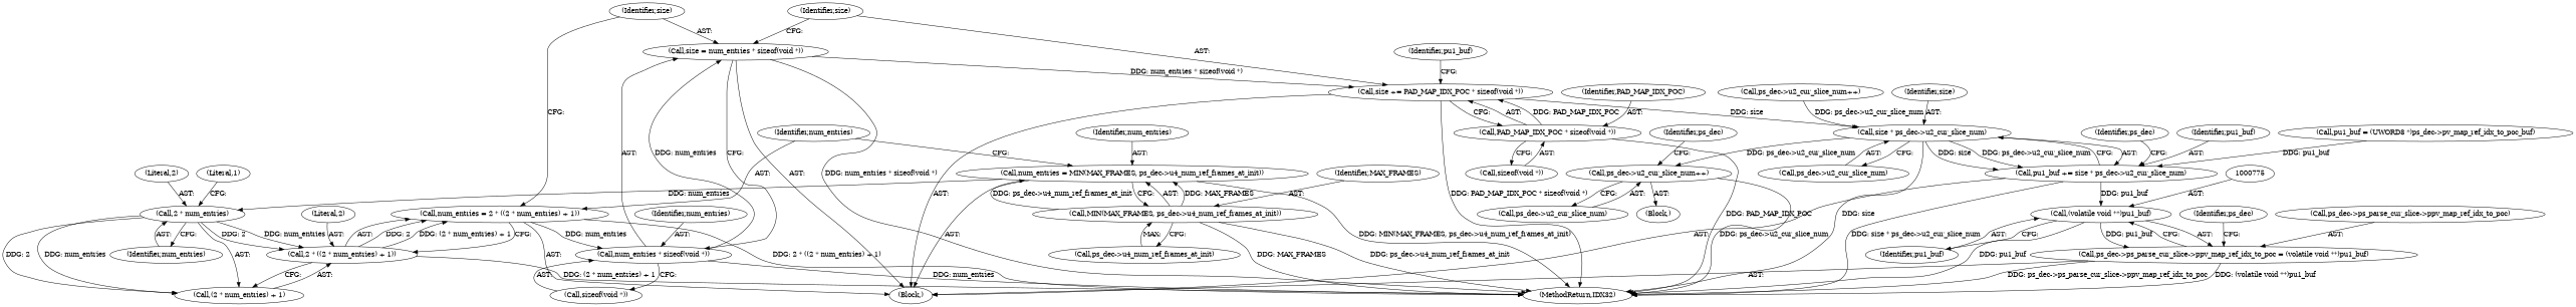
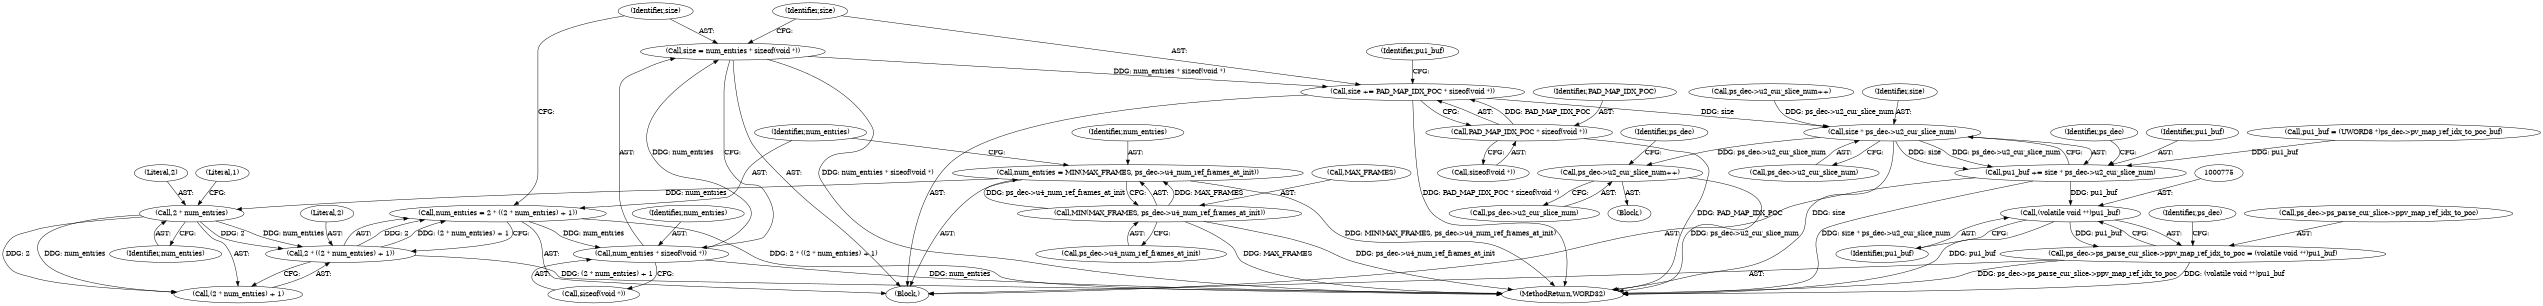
  digraph {
    n1 [label="(Call,size += PAD_MAP_IDX_POC * sizeof(void *))"]
    n2 [label="(Call,PAD_MAP_IDX_POC * sizeof(void *))"]
    n3 [label="(Call,size * ps_dec->u2_cur_slice_num)"]
-   n4 [label="(MethodReturn,IDX32)"]
+   n4 [label="(MethodReturn,WORD32)"]
    n5 [label="(Block,)"]
    n6 [label="(Call,sizeof(void *))"]
    n7 [label="(Call,pu1_buf += size * ps_dec->u2_cur_slice_num)"]
    n8 [label="(Call,ps_dec->u2_cur_slice_num++)"]
    n9 [label="(Call,ps_dec->u2_cur_slice_num)"]
    n10 [label="(Call,size = num_entries * sizeof(void *))"]
    n11 [label="(Call,num_entries * sizeof(void *))"]
    n12 [label="(Call,sizeof(void *))"]
    n13 [label="(Call,num_entries = 2 * ((2 * num_entries) + 1))"]
    n14 [label="(Call,2 * ((2 * num_entries) + 1))"]
    n15 [label="(Call,(2 * num_entries) + 1)"]
    n16 [label="(Call,2 * num_entries)"]
    n17 [label="(Identifier,num_entries)"]
    n18 [label="(Call,num_entries = MIN(MAX_FRAMES, ps_dec->u4_num_ref_frames_at_init))"]
    n19 [label="(Call,MIN(MAX_FRAMES, ps_dec->u4_num_ref_frames_at_init))"]
    n20 [label="(Call,ps_dec->u4_num_ref_frames_at_init)"]
    n21 [label="(Call,(volatile void **)pu1_buf)"]
    n22 [label="(Call,ps_dec->u2_cur_slice_num)"]
    n23 [label="(Block,)"]
    n24 [label="(Call,ps_dec->ps_parse_cur_slice->ppv_map_ref_idx_to_poc = (volatile void **)pu1_buf)"]
    n25 [label="(Identifier,pu1_buf)"]
    n26 [label="(Identifier,num_entries)"]
    n27 [label="(Identifier,ps_dec)"]
    n28 [label="(Call,ps_dec->ps_parse_cur_slice->ppv_map_ref_idx_to_poc)"]
    n29 [label="(Identifier,num_entries)"]
    n30 [label="(Identifier,num_entries)"]
    n31 [label="(Identifier,ps_dec)"]
    n32 [label="(Call,pu1_buf = (UWORD8 *)ps_dec->pv_map_ref_idx_to_poc_buf)"]
    n33 [label="(Identifier,pu1_buf)"]
    n34 [label="(Identifier,ps_dec)"]
    n35 [label="(Call,ps_dec->u2_cur_slice_num++)"]
    n36 [label="(Literal,2)"]
    n37 [label="(Identifier,pu1_buf)"]
    n38 [label="(Identifier,size)"]
    n39 [label="(Identifier,size)"]
    n40 [label="(Literal,1)"]
    n41 [label="(Literal,2)"]
    n42 [label="(Identifier,size)"]
    n43 [label="(Identifier,PAD_MAP_IDX_POC)"]
-   n44 [label="(Identifier,MAX_FRAMES)"]
+   n44 [label="(Call,MAX_FRAMES)"]
    1000775
    n1 -> n2 [label="CFG: "]
    n1 -> n3 [label="DDG: size"]
    n1 -> n4 [label="DDG: PAD_MAP_IDX_POC * sizeof(void *)"]
    n1 -> n5 [label="AST: "]
    n2 -> n1 [label="AST: "]
    n2 -> n1 [label="DDG: PAD_MAP_IDX_POC"]
    n2 -> n4 [label="DDG: PAD_MAP_IDX_POC"]
    n2 -> n6 [label="CFG: "]
    n3 -> n4 [label="DDG: size"]
    n3 -> n7 [label="AST: "]
    n3 -> n7 [label="DDG: size"]
    n3 -> n7 [label="DDG: ps_dec->u2_cur_slice_num"]
    n3 -> n8 [label="DDG: ps_dec->u2_cur_slice_num"]
    n3 -> n9 [label="CFG: "]
    n6 -> n2 [label="AST: "]
    n7 -> n3 [label="CFG: "]
    n7 -> n4 [label="DDG: size * ps_dec->u2_cur_slice_num"]
    n7 -> n5 [label="AST: "]
    n7 -> n21 [label="DDG: pu1_buf"]
    n8 -> n4 [label="DDG: ps_dec->u2_cur_slice_num"]
    n8 -> n22 [label="CFG: "]
    n8 -> n23 [label="AST: "]
    n9 -> n3 [label="AST: "]
    n10 -> n1 [label="DDG: num_entries * sizeof(void *)"]
    n10 -> n4 [label="DDG: num_entries * sizeof(void *)"]
    n10 -> n5 [label="AST: "]
    n10 -> n11 [label="CFG: "]
    n11 -> n4 [label="DDG: num_entries"]
    n11 -> n10 [label="AST: "]
    n11 -> n10 [label="DDG: num_entries"]
    n11 -> n12 [label="CFG: "]
    n12 -> n11 [label="AST: "]
    n13 -> n4 [label="DDG: 2 * ((2 * num_entries) + 1)"]
    n13 -> n5 [label="AST: "]
    n13 -> n11 [label="DDG: num_entries"]
    n13 -> n14 [label="CFG: "]
    n14 -> n4 [label="DDG: (2 * num_entries) + 1"]
    n14 -> n13 [label="AST: "]
    n14 -> n13 [label="DDG: 2"]
    n14 -> n13 [label="DDG: (2 * num_entries) + 1"]
    n14 -> n15 [label="CFG: "]
    n15 -> n14 [label="AST: "]
    n16 -> n14 [label="DDG: 2"]
    n16 -> n14 [label="DDG: num_entries"]
    n16 -> n15 [label="AST: "]
    n16 -> n15 [label="DDG: 2"]
    n16 -> n15 [label="DDG: num_entries"]
    n16 -> n17 [label="CFG: "]
    n17 -> n16 [label="AST: "]
    n18 -> n4 [label="DDG: MIN(MAX_FRAMES, ps_dec->u4_num_ref_frames_at_init)"]
    n18 -> n5 [label="AST: "]
    n18 -> n16 [label="DDG: num_entries"]
    n18 -> n19 [label="CFG: "]
    n19 -> n4 [label="DDG: ps_dec->u4_num_ref_frames_at_init"]
    n19 -> n4 [label="DDG: MAX_FRAMES"]
    n19 -> n18 [label="AST: "]
    n19 -> n18 [label="DDG: MAX_FRAMES"]
    n19 -> n18 [label="DDG: ps_dec->u4_num_ref_frames_at_init"]
    n19 -> n20 [label="CFG: "]
-   n20 -> n19 [label="MAX: "]
+   n20 -> n19 [label="AST: "]
    n21 -> n4 [label="DDG: pu1_buf"]
    n21 -> n24 [label="AST: "]
    n21 -> n24 [label="DDG: pu1_buf"]
    n21 -> n25 [label="CFG: "]
    n22 -> n8 [label="AST: "]
    n24 -> n4 [label="DDG: ps_dec->ps_parse_cur_slice->ppv_map_ref_idx_to_poc"]
    n24 -> n4 [label="DDG: (volatile void **)pu1_buf"]
    n24 -> n5 [label="AST: "]
    n24 -> n21 [label="CFG: "]
    n25 -> n21 [label="AST: "]
    n26 -> n13 [label="AST: "]
    n26 -> n18 [label="CFG: "]
    n27 -> n8 [label="CFG: "]
    n28 -> n24 [label="AST: "]
    n29 -> n18 [label="AST: "]
    n30 -> n11 [label="AST: "]
    n31 -> n24 [label="CFG: "]
    n32 -> n7 [label="DDG: pu1_buf"]
    n33 -> n1 [label="CFG: "]
    n34 -> n7 [label="CFG: "]
    n35 -> n3 [label="DDG: ps_dec->u2_cur_slice_num"]
    n36 -> n16 [label="AST: "]
    n37 -> n7 [label="AST: "]
    n38 -> n3 [label="AST: "]
    n39 -> n1 [label="AST: "]
    n39 -> n10 [label="CFG: "]
    n40 -> n16 [label="CFG: "]
    n41 -> n14 [label="AST: "]
    n42 -> n10 [label="AST: "]
    n42 -> n13 [label="CFG: "]
    n43 -> n2 [label="AST: "]
    n44 -> n19 [label="AST: "]
    1000775 -> n21 [label="AST: "]
  }
